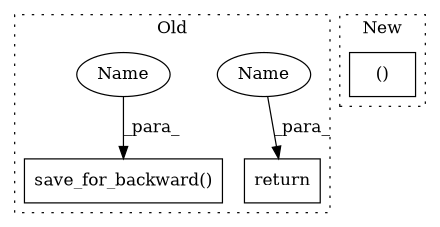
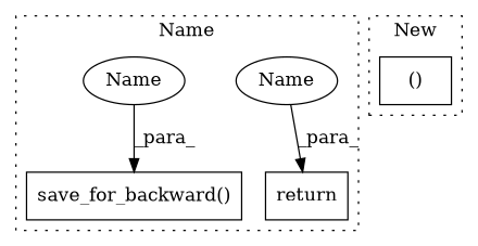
  digraph {
    node [a=87 l=3 shape=box]
    n1 [a=75 l="23,1" label="save_for_backward()" s="1164,1193"]
    n2 [a=93 l=7 label=return s=1199]
    n3 [label=Name s=1206 shape=ellipse]
    n4 [label=Name s=1190 shape=ellipse]
    n5 [a=54 l=10 label="()" s=1057]
    subgraph cluster_1 {
-     label=Old
+     label=Name
      style=dotted
      n1
      n2
      n3
      n4
    }
    subgraph cluster_2 {
      label=New
      style=dotted
      n5
    }
    n3 -> n2 [label=_para_]
    n4 -> n1 [label=_para_]
  }
